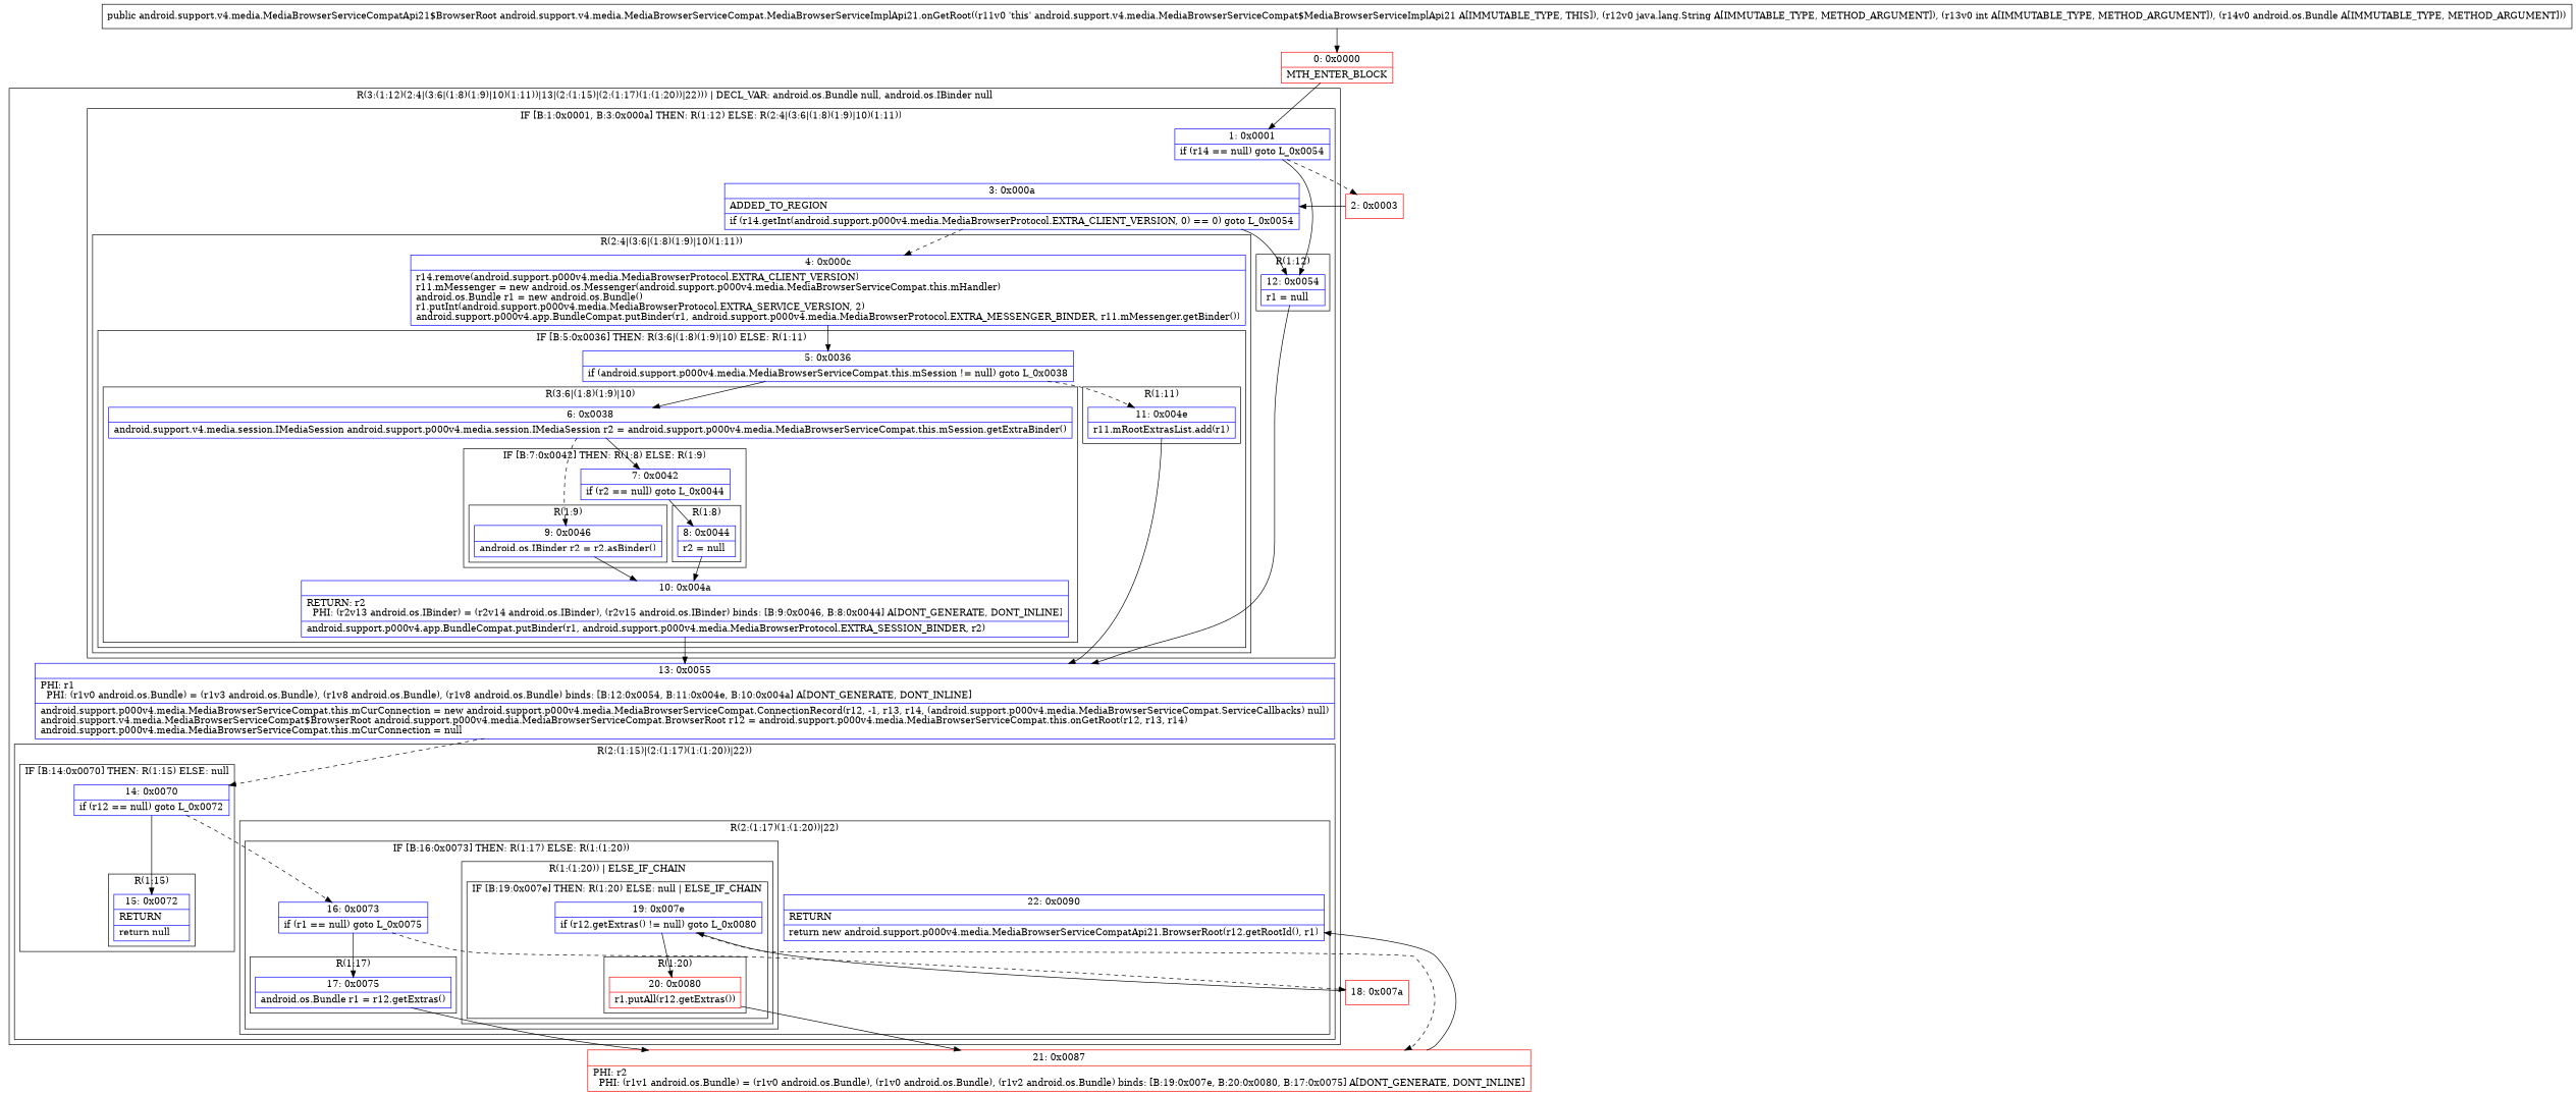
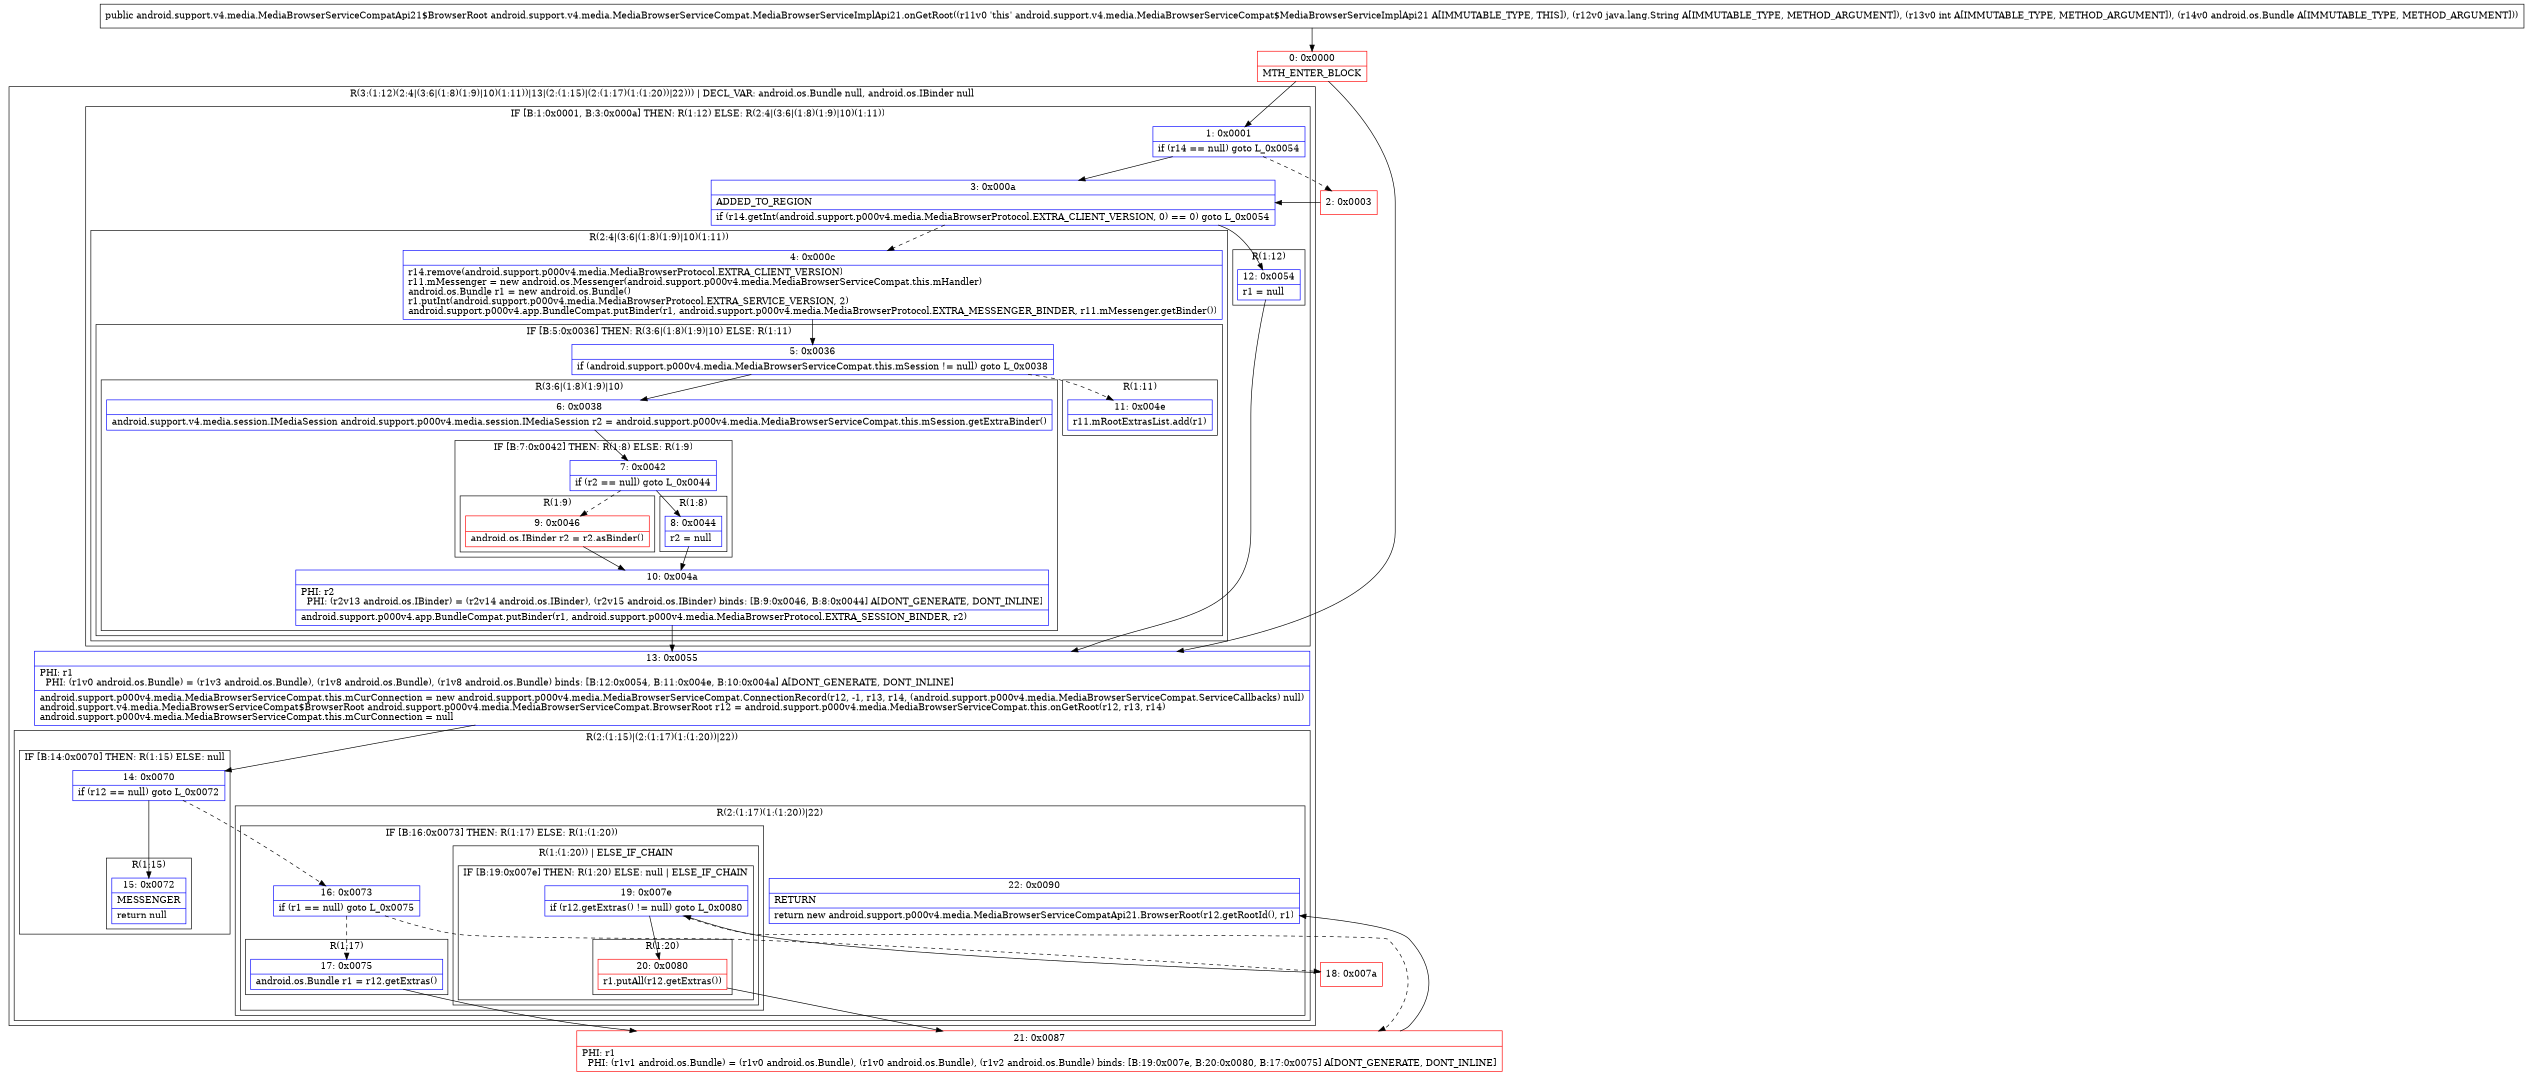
  digraph {
    node [color=blue shape=record]
    n1 [label="{12\:\ 0x0054|r1 = null\l}"]
    n2 [label="{8\:\ 0x0044|r2 = null\l}"]
-   n3 [label="{9\:\ 0x0046|android.os.IBinder r2 = r2.asBinder()\l}"]
+   n3 [color=red label="{9\:\ 0x0046|android.os.IBinder r2 = r2.asBinder()\l}"]
    n4 [label="{7\:\ 0x0042|if (r2 == null) goto L_0x0044\l}"]
    n5 [label="{6\:\ 0x0038|android.support.v4.media.session.IMediaSession android.support.p000v4.media.session.IMediaSession r2 = android.support.p000v4.media.MediaBrowserServiceCompat.this.mSession.getExtraBinder()\l}"]
-   n6 [label="{10\:\ 0x004a|RETURN: r2 \l  PHI: (r2v13 android.os.IBinder) = (r2v14 android.os.IBinder), (r2v15 android.os.IBinder) binds: [B:9:0x0046, B:8:0x0044] A[DONT_GENERATE, DONT_INLINE]\l|android.support.p000v4.app.BundleCompat.putBinder(r1, android.support.p000v4.media.MediaBrowserProtocol.EXTRA_SESSION_BINDER, r2)\l}"]
+   n6 [label="{10\:\ 0x004a|PHI: r2 \l  PHI: (r2v13 android.os.IBinder) = (r2v14 android.os.IBinder), (r2v15 android.os.IBinder) binds: [B:9:0x0046, B:8:0x0044] A[DONT_GENERATE, DONT_INLINE]\l|android.support.p000v4.app.BundleCompat.putBinder(r1, android.support.p000v4.media.MediaBrowserProtocol.EXTRA_SESSION_BINDER, r2)\l}"]
    n7 [label="{11\:\ 0x004e|r11.mRootExtrasList.add(r1)\l}"]
    n8 [label="{5\:\ 0x0036|if (android.support.p000v4.media.MediaBrowserServiceCompat.this.mSession != null) goto L_0x0038\l}"]
    n9 [label="{4\:\ 0x000c|r14.remove(android.support.p000v4.media.MediaBrowserProtocol.EXTRA_CLIENT_VERSION)\lr11.mMessenger = new android.os.Messenger(android.support.p000v4.media.MediaBrowserServiceCompat.this.mHandler)\landroid.os.Bundle r1 = new android.os.Bundle()\lr1.putInt(android.support.p000v4.media.MediaBrowserProtocol.EXTRA_SERVICE_VERSION, 2)\landroid.support.p000v4.app.BundleCompat.putBinder(r1, android.support.p000v4.media.MediaBrowserProtocol.EXTRA_MESSENGER_BINDER, r11.mMessenger.getBinder())\l}"]
    n10 [label="{1\:\ 0x0001|if (r14 == null) goto L_0x0054\l}"]
    n11 [label="{3\:\ 0x000a|ADDED_TO_REGION\l|if (r14.getInt(android.support.p000v4.media.MediaBrowserProtocol.EXTRA_CLIENT_VERSION, 0) == 0) goto L_0x0054\l}"]
-   n12 [label="{15\:\ 0x0072|RETURN\l|return null\l}"]
+   n12 [label="{15\:\ 0x0072|MESSENGER\l|return null\l}"]
    n13 [label="{14\:\ 0x0070|if (r12 == null) goto L_0x0072\l}"]
    n14 [label="{17\:\ 0x0075|android.os.Bundle r1 = r12.getExtras()\l}"]
    n15 [color=red label="{20\:\ 0x0080|r1.putAll(r12.getExtras())\l}"]
    n16 [label="{19\:\ 0x007e|if (r12.getExtras() != null) goto L_0x0080\l}"]
    n17 [label="{16\:\ 0x0073|if (r1 == null) goto L_0x0075\l}"]
    n18 [label="{22\:\ 0x0090|RETURN\l|return new android.support.p000v4.media.MediaBrowserServiceCompatApi21.BrowserRoot(r12.getRootId(), r1)\l}"]
    n19 [label="{13\:\ 0x0055|PHI: r1 \l  PHI: (r1v0 android.os.Bundle) = (r1v3 android.os.Bundle), (r1v8 android.os.Bundle), (r1v8 android.os.Bundle) binds: [B:12:0x0054, B:11:0x004e, B:10:0x004a] A[DONT_GENERATE, DONT_INLINE]\l|android.support.p000v4.media.MediaBrowserServiceCompat.this.mCurConnection = new android.support.p000v4.media.MediaBrowserServiceCompat.ConnectionRecord(r12, \-1, r13, r14, (android.support.p000v4.media.MediaBrowserServiceCompat.ServiceCallbacks) null)\landroid.support.v4.media.MediaBrowserServiceCompat$BrowserRoot android.support.p000v4.media.MediaBrowserServiceCompat.BrowserRoot r12 = android.support.p000v4.media.MediaBrowserServiceCompat.this.onGetRoot(r12, r13, r14)\landroid.support.p000v4.media.MediaBrowserServiceCompat.this.mCurConnection = null\l}"]
    n20 [color=red label="{2\:\ 0x0003}"]
-   n21 [color=red label="{21\:\ 0x0087|PHI: r2 \l  PHI: (r1v1 android.os.Bundle) = (r1v0 android.os.Bundle), (r1v0 android.os.Bundle), (r1v2 android.os.Bundle) binds: [B:19:0x007e, B:20:0x0080, B:17:0x0075] A[DONT_GENERATE, DONT_INLINE]\l}"]
+   n21 [color=red label="{21\:\ 0x0087|PHI: r1 \l  PHI: (r1v1 android.os.Bundle) = (r1v0 android.os.Bundle), (r1v0 android.os.Bundle), (r1v2 android.os.Bundle) binds: [B:19:0x007e, B:20:0x0080, B:17:0x0075] A[DONT_GENERATE, DONT_INLINE]\l}"]
    n22 [color=red label="{18\:\ 0x007a}"]
    n23 [color=red label="{0\:\ 0x0000|MTH_ENTER_BLOCK\l}"]
    n24 [label="{public android.support.v4.media.MediaBrowserServiceCompatApi21$BrowserRoot android.support.v4.media.MediaBrowserServiceCompat.MediaBrowserServiceImplApi21.onGetRoot((r11v0 'this' android.support.v4.media.MediaBrowserServiceCompat$MediaBrowserServiceImplApi21 A[IMMUTABLE_TYPE, THIS]), (r12v0 java.lang.String A[IMMUTABLE_TYPE, METHOD_ARGUMENT]), (r13v0 int A[IMMUTABLE_TYPE, METHOD_ARGUMENT]), (r14v0 android.os.Bundle A[IMMUTABLE_TYPE, METHOD_ARGUMENT])) }" color=""]
    subgraph cluster_1 {
      label="R(3:(1:12)(2:4|(3:6|(1:8)(1:9)|10)(1:11))|13|(2:(1:15)|(2:(1:17)(1:(1:20))|22))) | DECL_VAR: android.os.Bundle null, android.os.IBinder null\l"
      n19
      subgraph cluster_2 {
        label="IF [B:1:0x0001, B:3:0x000a] THEN: R(1:12) ELSE: R(2:4|(3:6|(1:8)(1:9)|10)(1:11))"
        n10
        n11
        subgraph cluster_3 {
          label="R(1:12)"
          n1
        }
        subgraph cluster_4 {
          label="R(2:4|(3:6|(1:8)(1:9)|10)(1:11))"
          n9
          subgraph cluster_5 {
            label="IF [B:5:0x0036] THEN: R(3:6|(1:8)(1:9)|10) ELSE: R(1:11)"
            n8
            subgraph cluster_6 {
              label="R(3:6|(1:8)(1:9)|10)"
              n5
              n6
              subgraph cluster_7 {
                label="IF [B:7:0x0042] THEN: R(1:8) ELSE: R(1:9)"
                n4
                subgraph cluster_8 {
                  label="R(1:8)"
                  n2
                }
                subgraph cluster_9 {
                  label="R(1:9)"
                  n3
                }
              }
            }
            subgraph cluster_10 {
              label="R(1:11)"
              n7
            }
          }
        }
      }
      subgraph cluster_11 {
        label="R(2:(1:15)|(2:(1:17)(1:(1:20))|22))"
        subgraph cluster_12 {
          label="IF [B:14:0x0070] THEN: R(1:15) ELSE: null"
          n13
          subgraph cluster_13 {
            label="R(1:15)"
            n12
          }
        }
        subgraph cluster_14 {
          label="R(2:(1:17)(1:(1:20))|22)"
          n18
          subgraph cluster_15 {
            label="IF [B:16:0x0073] THEN: R(1:17) ELSE: R(1:(1:20))"
            n17
            subgraph cluster_16 {
              label="R(1:17)"
              n14
            }
            subgraph cluster_17 {
              label="R(1:(1:20)) | ELSE_IF_CHAIN\l"
              subgraph cluster_18 {
                label="IF [B:19:0x007e] THEN: R(1:20) ELSE: null | ELSE_IF_CHAIN\l"
                n16
                subgraph cluster_19 {
                  label="R(1:20)"
                  n15
                }
              }
            }
          }
        }
      }
    }
    n1 -> n19
    n2 -> n6
    n3 -> n6
    n4 -> n2
-   n5 -> n3 [style=dashed]
+   n4 -> n3 [style=dashed]
    n5 -> n4
    n6 -> n19
-   n7 -> n19
+   n23 -> n19
    n8 -> n5
    n8 -> n7 [style=dashed]
    n9 -> n8
-   n10 -> n1
+   n10 -> n11
    n10 -> n20 [style=dashed]
    n11 -> n1
    n11 -> n9 [style=dashed]
    n13 -> n12
    n13 -> n17 [style=dashed]
    n14 -> n21
    n15 -> n21
    n16 -> n15
    n16 -> n21 [style=dashed]
-   n17 -> n14
+   n17 -> n14 [style=dashed]
    n17 -> n22 [style=dashed]
-   n19 -> n13 [style=dashed]
+   n19 -> n13
    n20 -> n11
    n21 -> n18
    n22 -> n16
    n23 -> n10
    n24 -> n23
  }
